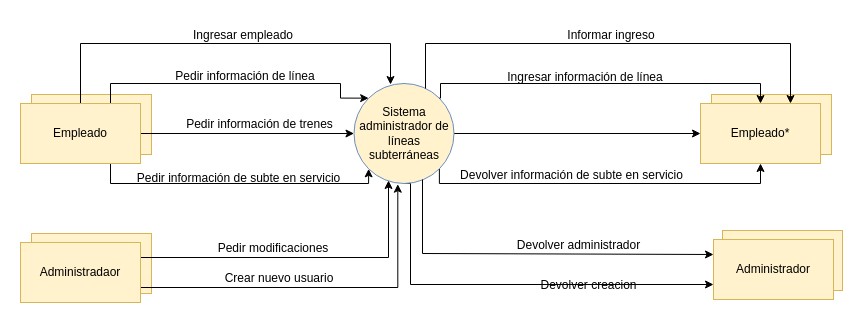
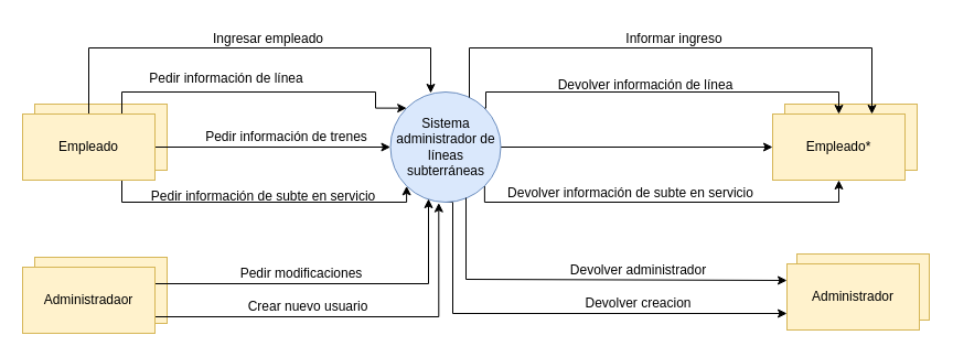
  <mxCell id="0" />
  <mxCell id="1" parent="0" />
  <mxCell id="2" value="Usuario" style="rounded=0;whiteSpace=wrap;html=1;fillColor=#fff2cc;strokeColor=#d6b656;" parent="1" vertex="1"><mxGeometry x="31" y="94" width="120" height="60" as="geometry" /></mxCell>
  <mxCell id="3" style="edgeStyle=orthogonalEdgeStyle;rounded=0;orthogonalLoop=1;jettySize=auto;html=1;exitX=1;exitY=0.5;exitDx=0;exitDy=0;entryX=0;entryY=0.5;entryDx=0;entryDy=0;" parent="1" source="6" target="13" edge="1"><mxGeometry relative="1" as="geometry" /></mxCell>
  <mxCell id="4" style="edgeStyle=orthogonalEdgeStyle;rounded=0;orthogonalLoop=1;jettySize=auto;html=1;exitX=1;exitY=1;exitDx=0;exitDy=0;entryX=0.5;entryY=1;entryDx=0;entryDy=0;" parent="1" source="6" target="13" edge="1"><mxGeometry relative="1" as="geometry"><Array as="points"><mxPoint x="439" y="183" /><mxPoint x="760" y="183" /></Array></mxGeometry></mxCell>
  <mxCell id="5" style="edgeStyle=orthogonalEdgeStyle;rounded=0;orthogonalLoop=1;jettySize=auto;html=1;exitX=0.5;exitY=1;exitDx=0;exitDy=0;entryX=0;entryY=0.75;entryDx=0;entryDy=0;" parent="1" source="6" target="29" edge="1"><mxGeometry relative="1" as="geometry"><Array as="points"><mxPoint x="410" y="183" /><mxPoint x="410" y="284" /></Array></mxGeometry></mxCell>
- <mxCell id="6" value="Sistema administrador de líneas subterráneas" style="ellipse;whiteSpace=wrap;html=1;aspect=fixed;fillColor=#fff2cc;strokeColor=#6c8ebf;" parent="1" vertex="1"><mxGeometry x="353.5" y="83" width="100" height="100" as="geometry" /></mxCell>
+ <mxCell id="6" value="Sistema administrador de líneas subterráneas" style="ellipse;whiteSpace=wrap;html=1;aspect=fixed;fillColor=#dae8fc;strokeColor=#6c8ebf;" parent="1" vertex="1"><mxGeometry x="353.5" y="83" width="100" height="100" as="geometry" /></mxCell>
  <mxCell id="7" style="edgeStyle=orthogonalEdgeStyle;rounded=0;orthogonalLoop=1;jettySize=auto;html=1;exitX=0.75;exitY=0;exitDx=0;exitDy=0;entryX=0;entryY=0;entryDx=0;entryDy=0;" parent="1" source="11" target="6" edge="1"><mxGeometry relative="1" as="geometry"><Array as="points"><mxPoint x="110" y="83" /><mxPoint x="340" y="83" /><mxPoint x="340" y="98" /></Array></mxGeometry></mxCell>
  <mxCell id="8" style="edgeStyle=orthogonalEdgeStyle;rounded=0;orthogonalLoop=1;jettySize=auto;html=1;exitX=1;exitY=0.5;exitDx=0;exitDy=0;entryX=0;entryY=0.5;entryDx=0;entryDy=0;" parent="1" source="11" target="6" edge="1"><mxGeometry relative="1" as="geometry" /></mxCell>
  <mxCell id="9" style="edgeStyle=orthogonalEdgeStyle;rounded=0;orthogonalLoop=1;jettySize=auto;html=1;exitX=0.75;exitY=1;exitDx=0;exitDy=0;entryX=0;entryY=1;entryDx=0;entryDy=0;" parent="1" source="11" target="6" edge="1"><mxGeometry relative="1" as="geometry"><Array as="points"><mxPoint x="110" y="183" /><mxPoint x="368" y="183" /></Array></mxGeometry></mxCell>
  <mxCell id="10" style="edgeStyle=orthogonalEdgeStyle;rounded=0;orthogonalLoop=1;jettySize=auto;html=1;exitX=0.5;exitY=0;exitDx=0;exitDy=0;entryX=0.365;entryY=0.01;entryDx=0;entryDy=0;entryPerimeter=0;" parent="1" source="11" target="6" edge="1"><mxGeometry relative="1" as="geometry"><Array as="points"><mxPoint x="80" y="43" /><mxPoint x="390" y="43" /></Array></mxGeometry></mxCell>
  <mxCell id="11" value="Empleado" style="rounded=0;whiteSpace=wrap;html=1;fillColor=#fff2cc;strokeColor=#d6b656;" parent="1" vertex="1"><mxGeometry x="20" y="103" width="120" height="60" as="geometry" /></mxCell>
  <mxCell id="12" value="Usuario" style="rounded=0;whiteSpace=wrap;html=1;fillColor=#fff2cc;strokeColor=#d6b656;" parent="1" vertex="1"><mxGeometry x="711" y="94" width="120" height="60" as="geometry" /></mxCell>
  <mxCell id="13" value="Empleado*" style="rounded=0;whiteSpace=wrap;html=1;fillColor=#fff2cc;strokeColor=#d6b656;" parent="1" vertex="1"><mxGeometry x="700" y="103" width="120" height="60" as="geometry" /></mxCell>
- <mxCell id="14" value="Pedir información de línea" style="text;html=1;strokeColor=none;fillColor=none;align=center;verticalAlign=middle;whiteSpace=wrap;rounded=0;" parent="1" vertex="1"><mxGeometry x="170" y="61" width="150" height="30" as="geometry" /></mxCell>
+ <mxCell id="14" value="Pedir información de línea" style="text;html=1;strokeColor=none;fillColor=none;align=center;verticalAlign=middle;whiteSpace=wrap;rounded=0;" parent="1" vertex="1"><mxGeometry x="130" y="56" width="150" height="30" as="geometry" /></mxCell>
  <mxCell id="15" value="Pedir información de trenes" style="text;html=1;strokeColor=none;fillColor=none;align=center;verticalAlign=middle;whiteSpace=wrap;rounded=0;" parent="1" vertex="1"><mxGeometry x="184.5" y="109" width="148.5" height="30" as="geometry" /></mxCell>
  <mxCell id="16" value="Pedir información de subte en servicio" style="text;html=1;strokeColor=none;fillColor=none;align=center;verticalAlign=middle;whiteSpace=wrap;rounded=0;" parent="1" vertex="1"><mxGeometry x="129.25" y="163" width="219" height="30" as="geometry" /></mxCell>
  <mxCell id="17" style="edgeStyle=orthogonalEdgeStyle;rounded=0;orthogonalLoop=1;jettySize=auto;html=1;exitX=1;exitY=0;exitDx=0;exitDy=0;entryX=0.5;entryY=0;entryDx=0;entryDy=0;" parent="1" source="6" target="13" edge="1"><mxGeometry relative="1" as="geometry"><Array as="points"><mxPoint x="440" y="98" /><mxPoint x="440" y="83" /><mxPoint x="760" y="83" /></Array></mxGeometry></mxCell>
- <mxCell id="18" value="Ingresar información de línea" style="text;html=1;strokeColor=none;fillColor=none;align=center;verticalAlign=middle;whiteSpace=wrap;rounded=0;" parent="1" vertex="1"><mxGeometry x="500" y="62" width="170" height="30" as="geometry" /></mxCell>
+ <mxCell id="18" value="Devolver información de línea" style="text;html=1;strokeColor=none;fillColor=none;align=center;verticalAlign=middle;whiteSpace=wrap;rounded=0;" parent="1" vertex="1"><mxGeometry x="500" y="62" width="170" height="30" as="geometry" /></mxCell>
  <mxCell id="19" value="Devolver información de subte en servicio" style="text;html=1;strokeColor=none;fillColor=none;align=center;verticalAlign=middle;whiteSpace=wrap;rounded=0;" parent="1" vertex="1"><mxGeometry x="453.5" y="160" width="235" height="30" as="geometry" /></mxCell>
  <mxCell id="20" value="Ingresar empleado" style="text;html=1;strokeColor=none;fillColor=none;align=center;verticalAlign=middle;whiteSpace=wrap;rounded=0;" parent="1" vertex="1"><mxGeometry x="164.5" y="20" width="155.5" height="30" as="geometry" /></mxCell>
  <mxCell id="21" value="Informar ingreso" style="text;html=1;strokeColor=none;fillColor=none;align=center;verticalAlign=middle;whiteSpace=wrap;rounded=0;" parent="1" vertex="1"><mxGeometry x="533" y="20" width="155.5" height="30" as="geometry" /></mxCell>
  <mxCell id="22" style="edgeStyle=orthogonalEdgeStyle;rounded=0;orthogonalLoop=1;jettySize=auto;html=1;exitX=0.715;exitY=0.05;exitDx=0;exitDy=0;entryX=0.75;entryY=0;entryDx=0;entryDy=0;exitPerimeter=0;" parent="1" source="6" target="13" edge="1"><mxGeometry relative="1" as="geometry"><Array as="points"><mxPoint x="425" y="43" /><mxPoint x="790" y="43" /></Array></mxGeometry></mxCell>
  <mxCell id="23" value="Usuario" style="rounded=0;whiteSpace=wrap;html=1;fillColor=#fff2cc;strokeColor=#d6b656;" parent="1" vertex="1"><mxGeometry x="31" y="233" width="120" height="60" as="geometry" /></mxCell>
  <mxCell id="24" style="edgeStyle=orthogonalEdgeStyle;rounded=0;orthogonalLoop=1;jettySize=auto;html=1;exitX=1;exitY=0.25;exitDx=0;exitDy=0;entryX=0.345;entryY=0.97;entryDx=0;entryDy=0;entryPerimeter=0;" parent="1" source="26" target="6" edge="1"><mxGeometry relative="1" as="geometry" /></mxCell>
  <mxCell id="25" style="edgeStyle=orthogonalEdgeStyle;rounded=0;orthogonalLoop=1;jettySize=auto;html=1;exitX=1;exitY=0.75;exitDx=0;exitDy=0;entryX=0.438;entryY=1.007;entryDx=0;entryDy=0;entryPerimeter=0;" parent="1" source="26" target="6" edge="1"><mxGeometry relative="1" as="geometry" /></mxCell>
  <mxCell id="26" value="Administradaor" style="rounded=0;whiteSpace=wrap;html=1;fillColor=#fff2cc;strokeColor=#d6b656;" parent="1" vertex="1"><mxGeometry x="20" y="242" width="120" height="60" as="geometry" /></mxCell>
  <mxCell id="27" value="Usuario" style="rounded=0;whiteSpace=wrap;html=1;fillColor=#fff2cc;strokeColor=#d6b656;" parent="1" vertex="1"><mxGeometry x="722" y="230" width="120" height="60" as="geometry" /></mxCell>
  <mxCell id="28" style="edgeStyle=orthogonalEdgeStyle;rounded=0;orthogonalLoop=1;jettySize=auto;html=1;exitX=0.685;exitY=0.96;exitDx=0;exitDy=0;entryX=0;entryY=0.25;entryDx=0;entryDy=0;exitPerimeter=0;" parent="1" source="6" target="29" edge="1"><mxGeometry relative="1" as="geometry"><Array as="points"><mxPoint x="422" y="253" /></Array></mxGeometry></mxCell>
  <mxCell id="29" value="Administrador" style="rounded=0;whiteSpace=wrap;html=1;fillColor=#fff2cc;strokeColor=#d6b656;" parent="1" vertex="1"><mxGeometry x="713" y="239" width="120" height="60" as="geometry" /></mxCell>
  <mxCell id="30" value="Pedir modificaciones" style="text;html=1;strokeColor=none;fillColor=none;align=center;verticalAlign=middle;whiteSpace=wrap;rounded=0;" parent="1" vertex="1"><mxGeometry x="198.25" y="233" width="150" height="30" as="geometry" /></mxCell>
  <mxCell id="31" value="Devolver administrador" style="text;html=1;strokeColor=none;fillColor=none;align=center;verticalAlign=middle;whiteSpace=wrap;rounded=0;" parent="1" vertex="1"><mxGeometry x="460.5" y="230" width="235" height="30" as="geometry" /></mxCell>
- <mxCell id="32" value="Devolver creacion" style="text;html=1;strokeColor=none;fillColor=none;align=center;verticalAlign=middle;whiteSpace=wrap;rounded=0;" parent="1" vertex="1"><mxGeometry x="470.5" y="270" width="235" height="30" as="geometry" /></mxCell>
+ <mxCell id="32" value="Devolver creacion" style="text;html=1;strokeColor=none;fillColor=none;align=center;verticalAlign=middle;whiteSpace=wrap;rounded=0;" parent="1" vertex="1"><mxGeometry x="460.5" y="260" width="235" height="30" as="geometry" /></mxCell>
  <mxCell id="33" value="Crear nuevo usuario" style="text;html=1;strokeColor=none;fillColor=none;align=center;verticalAlign=middle;whiteSpace=wrap;rounded=0;" parent="1" vertex="1"><mxGeometry x="203.5" y="263" width="150" height="30" as="geometry" /></mxCell>
